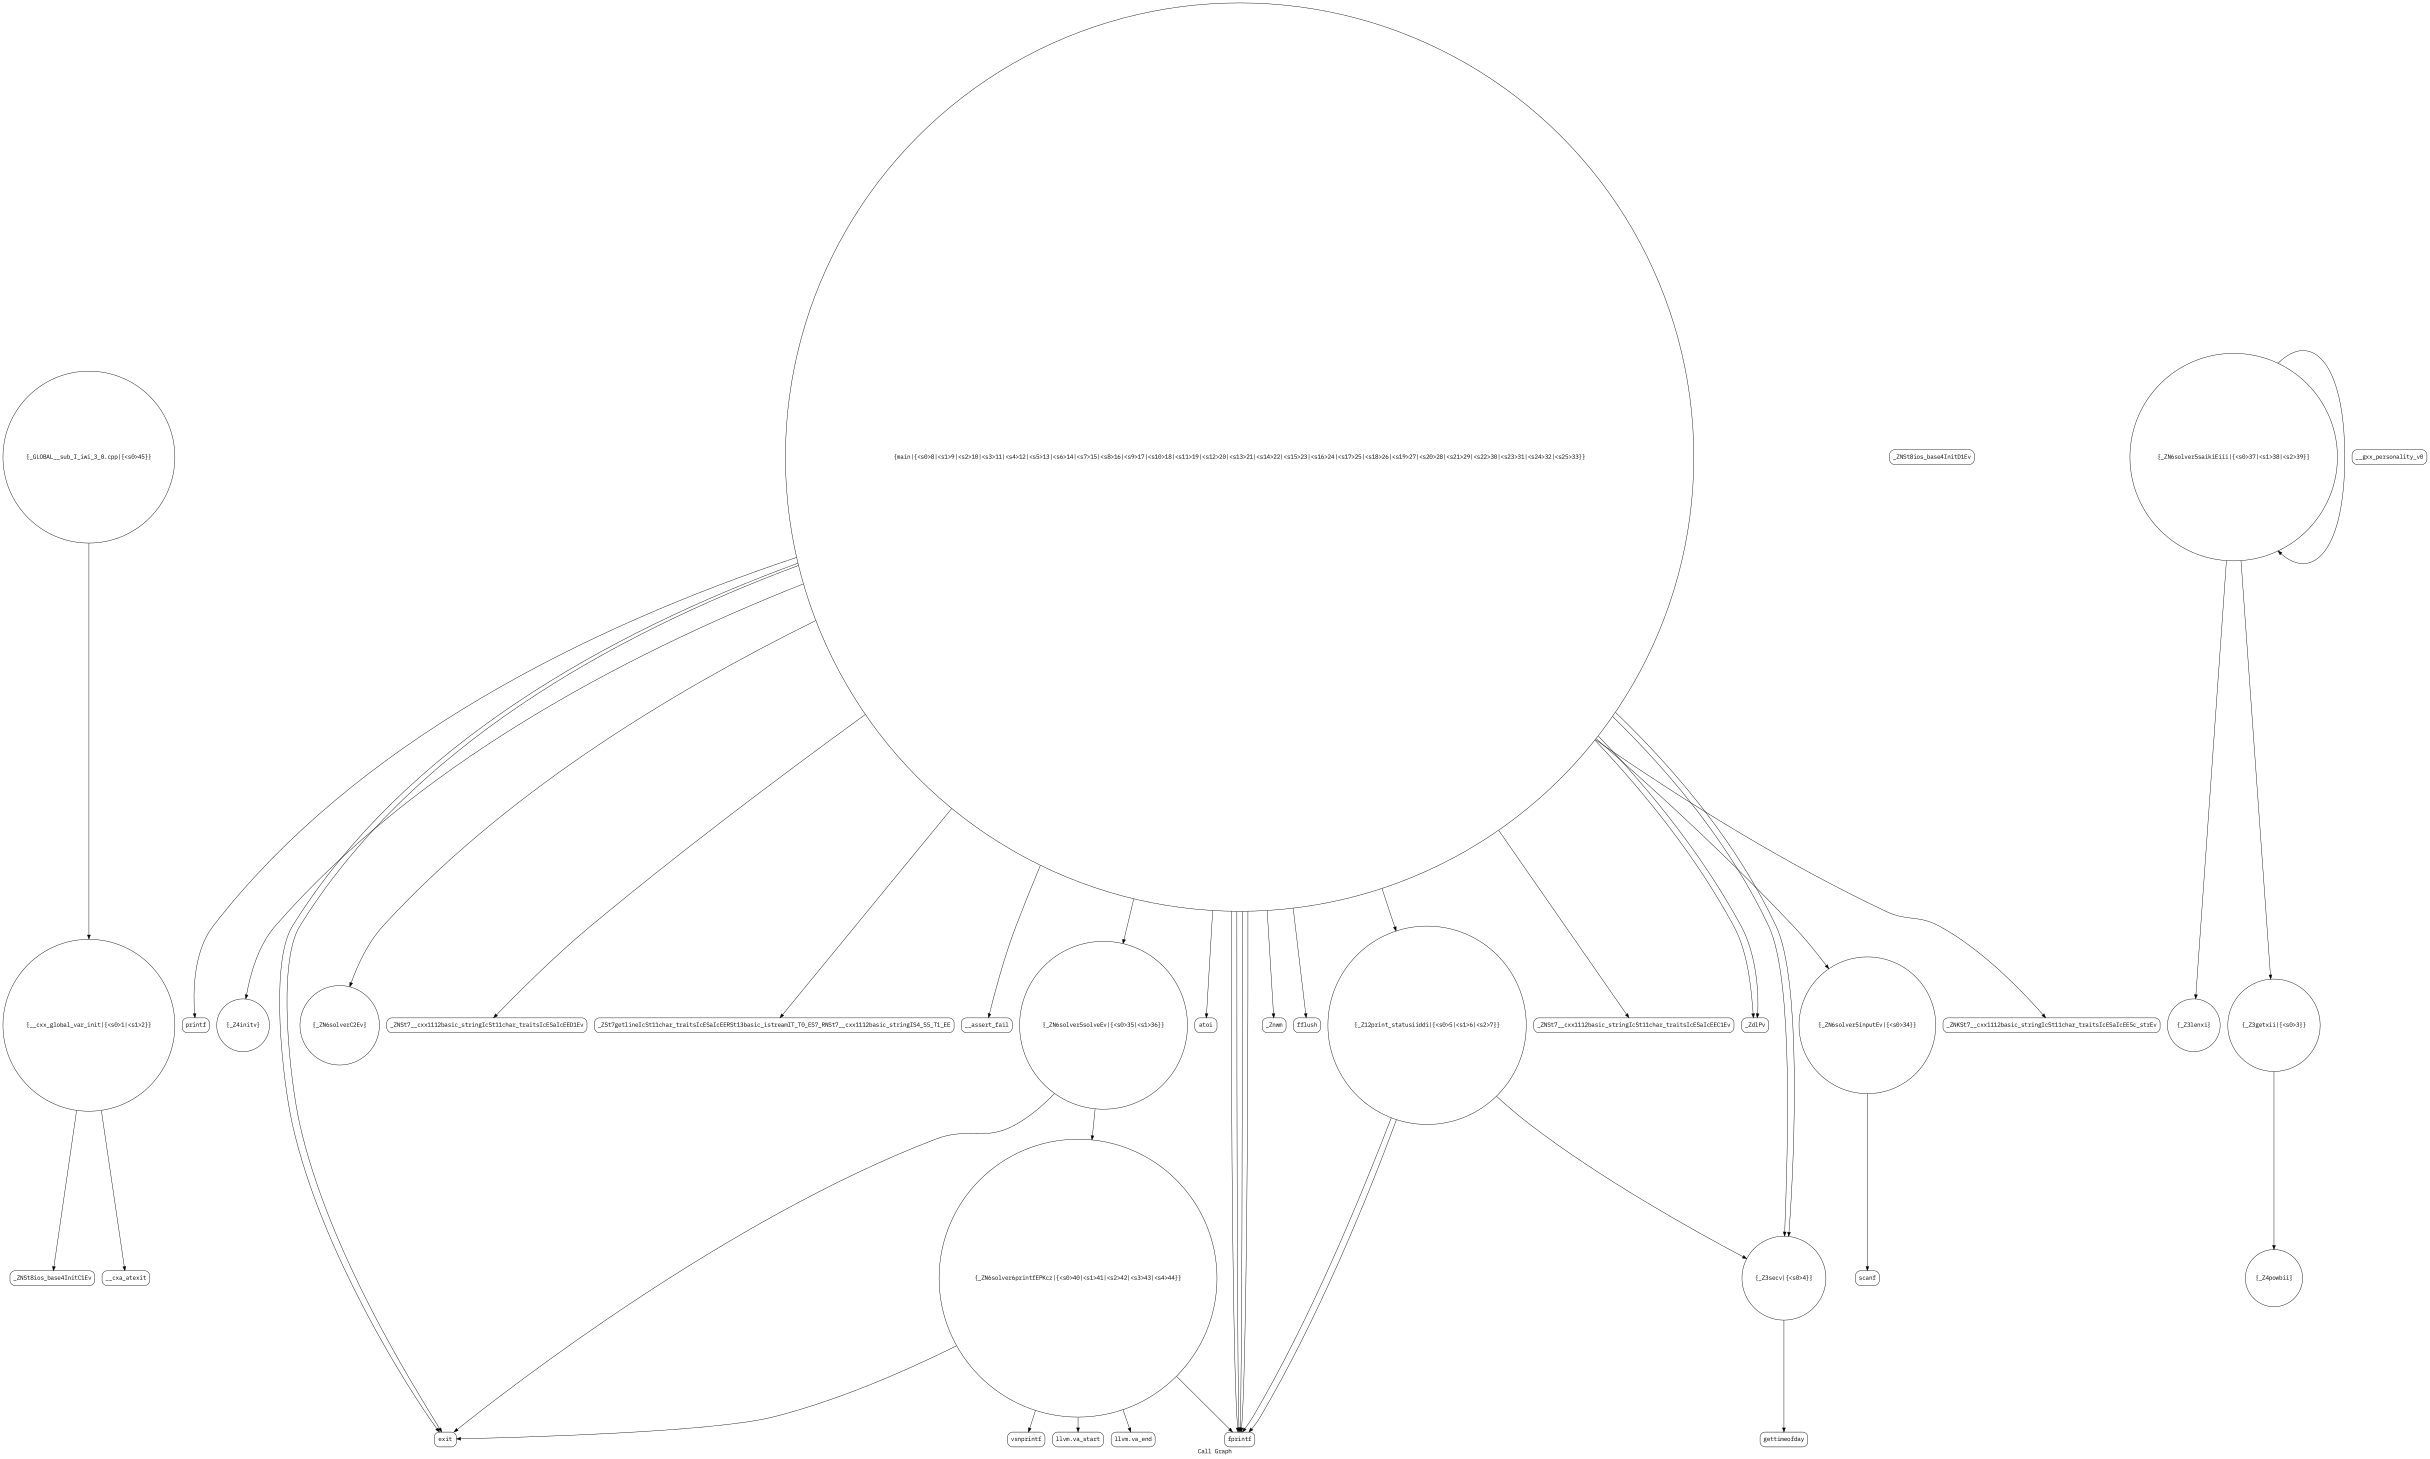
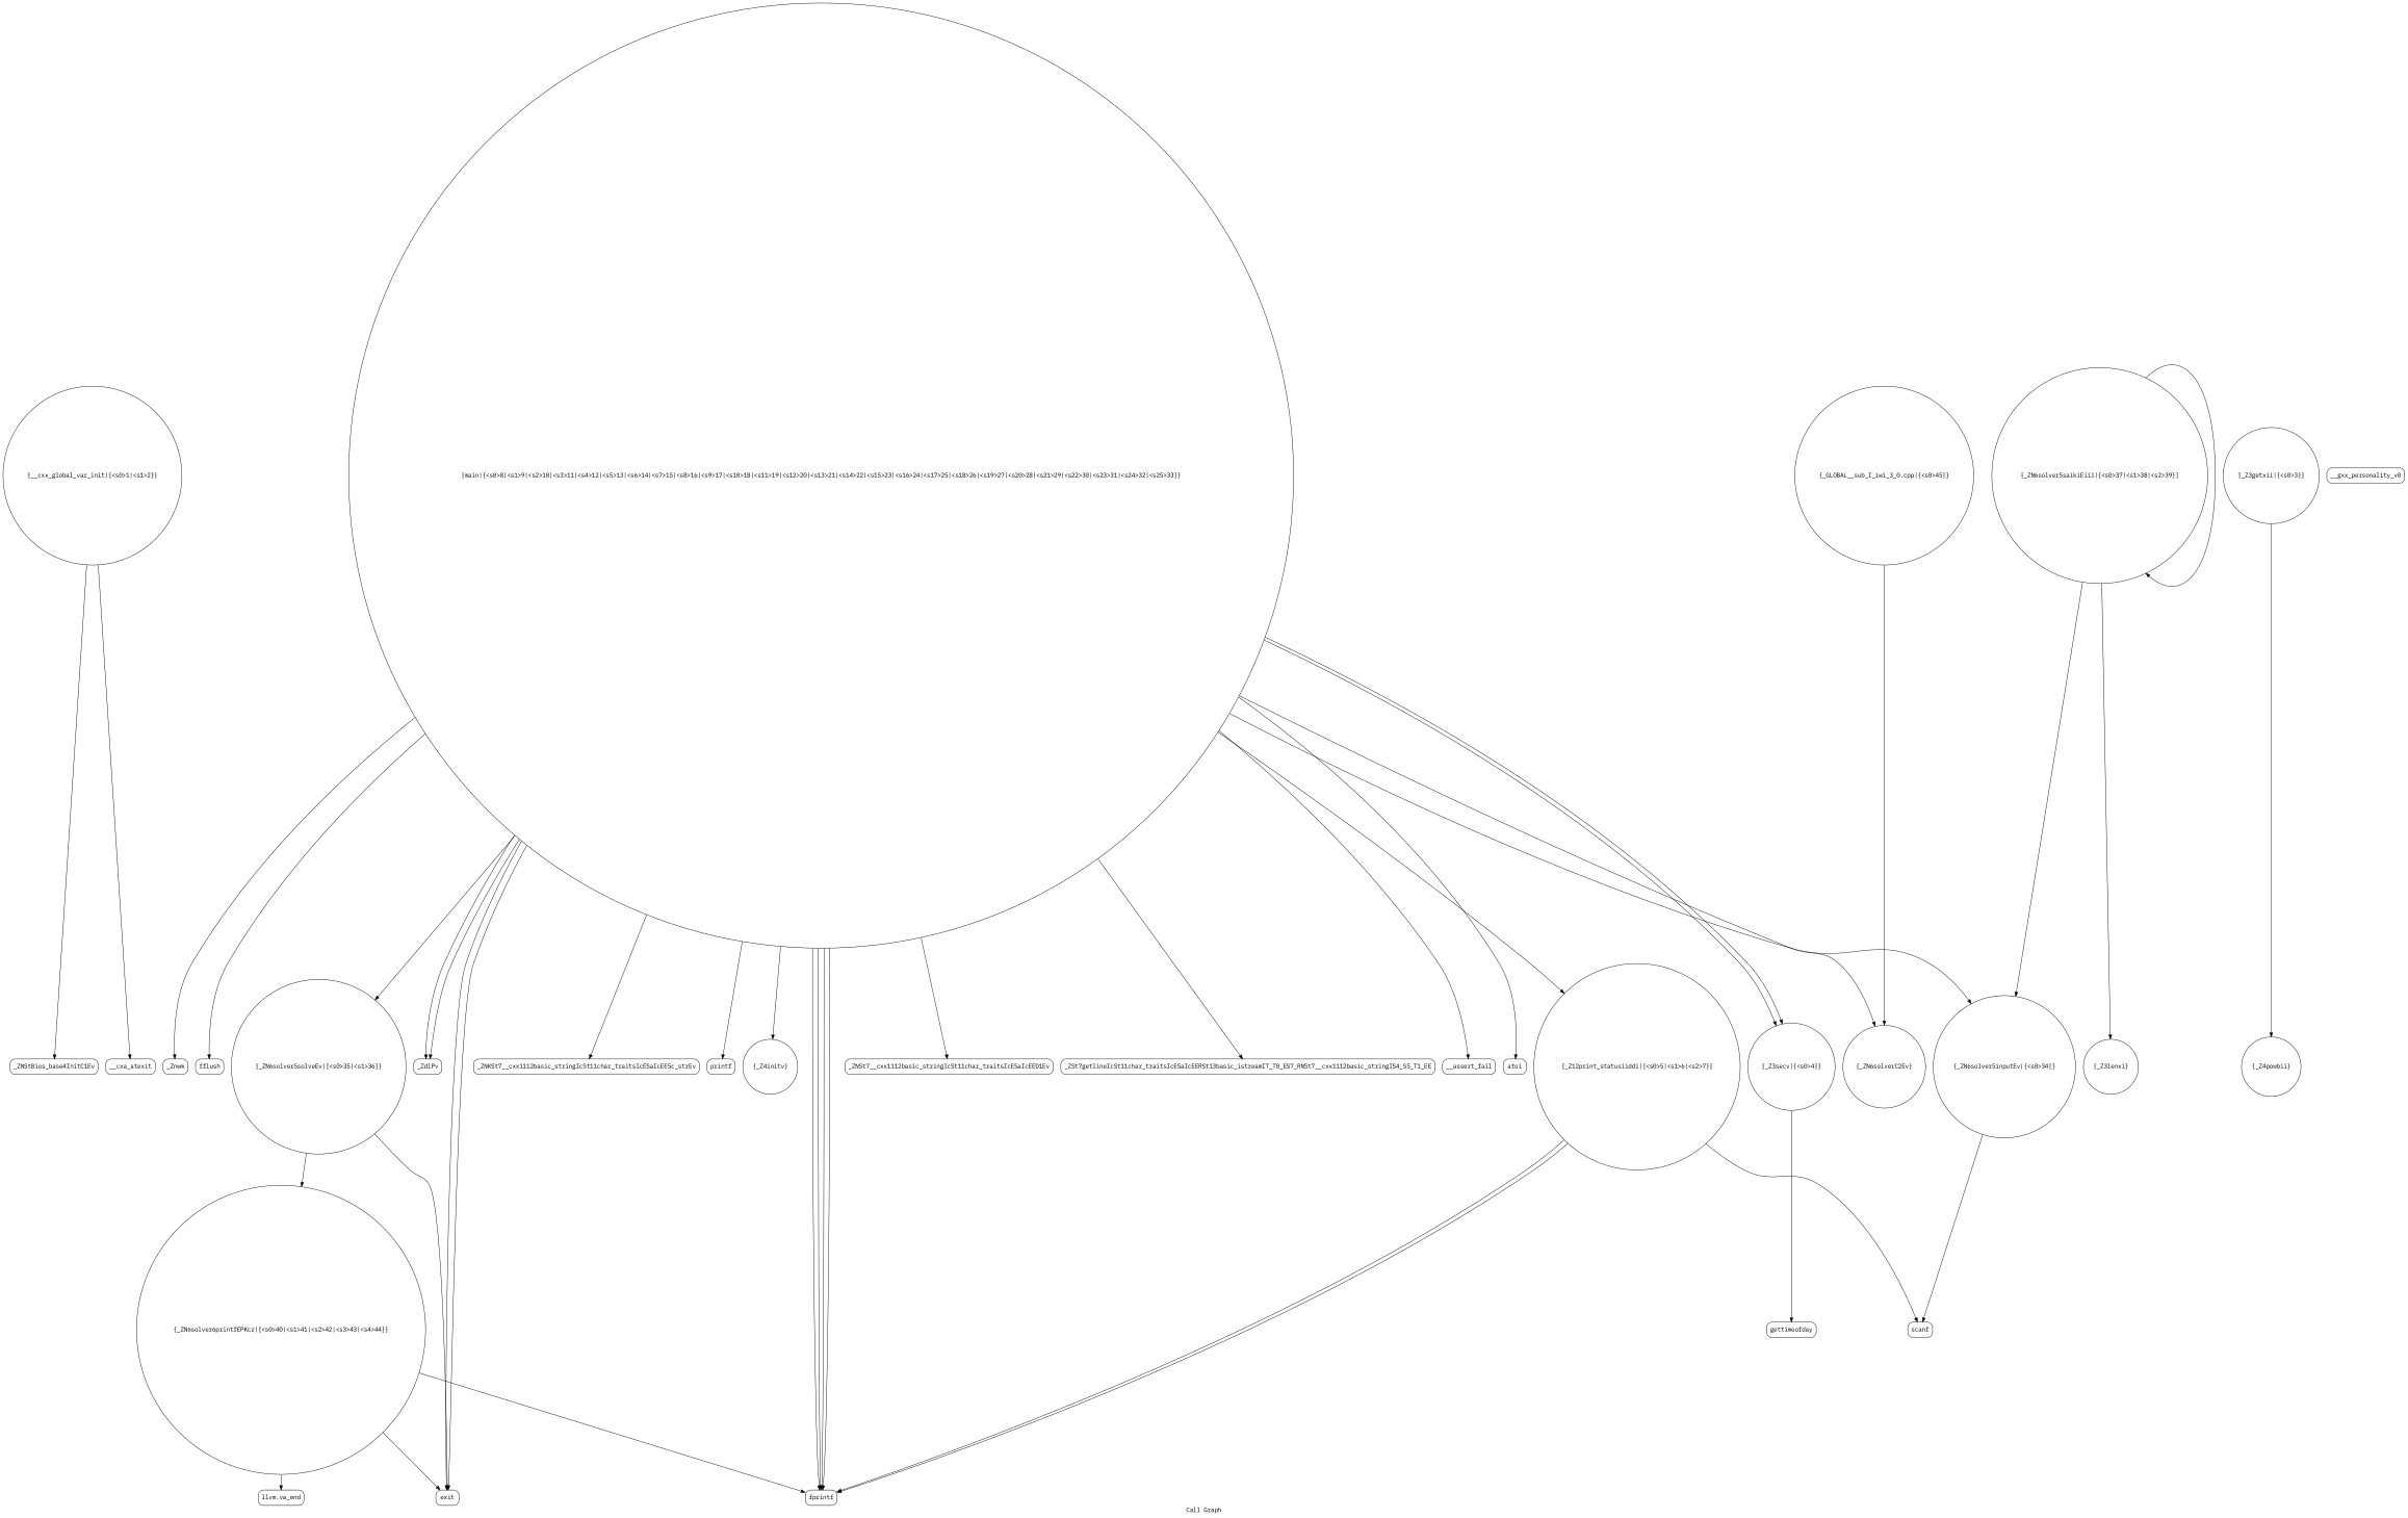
  digraph {
    fontname="IBM Plex Mono"
    label="Call Graph"
    node [fontname="IBM Plex Mono" shape=Mrecord]
    edge [color=black fontname="IBM Plex Mono" tailport=s0]
    n1 [label="{__cxx_global_var_init|{<s0>1|<s1>2}}" shape=circle]
    n2 [label="{_ZNSt8ios_base4InitC1Ev}"]
    n3 [label="{__cxa_atexit}"]
    n4 [label="{printf}"]
    n5 [label="{_Z4initv}" shape=circle]
-   n6 [label="{vsnprintf}"]
    n7 [label="{exit}"]
    n8 [label="{_ZN6solverC2Ev}" shape=circle]
-   n9 [label="{_ZNSt8ios_base4InitD1Ev}"]
    n10 [label="{_ZNSt7__cxx1112basic_stringIcSt11char_traitsIcESaIcEED1Ev}"]
    n11 [label="{gettimeofday}"]
    n12 [label="{_GLOBAL__sub_I_iwi_3_0.cpp|{<s0>45}}" shape=circle]
    n13 [label="{_ZSt7getlineIcSt11char_traitsIcESaIcEERSt13basic_istreamIT_T0_ES7_RNSt7__cxx1112basic_stringIS4_S5_T1_EE}"]
    n14 [label="{__assert_fail}"]
    n15 [label="{_Z4powbii}" shape=circle]
    n16 [label="{_ZN6solver5saikiEiii|{<s0>37|<s1>38|<s2>39}}" shape=circle]
    n17 [label="{_Z3lenxi}" shape=circle]
    n18 [label="{_Z3getxii|{<s0>3}}" shape=circle]
    n19 [label="{fprintf}"]
    n20 [label="{atoi}"]
    n21 [label="{_ZN6solver5solveEv|{<s0>35|<s1>36}}" shape=circle]
    n22 [label="{_ZN6solver6printfEPKcz|{<s0>40|<s1>41|<s2>42|<s3>43|<s4>44}}" shape=circle]
-   n23 [label="{llvm.va_start}"]
    n24 [label="{llvm.va_end}"]
    n25 [label="{_Znwm}"]
    n26 [label="{fflush}"]
    n27 [label="{_Z3secv|{<s0>4}}" shape=circle]
-   n28 [label="{_ZNSt7__cxx1112basic_stringIcSt11char_traitsIcESaIcEEC1Ev}"]
    n29 [label="{_ZdlPv}"]
    n30 [label="{scanf}"]
    n31 [label="{_Z12print_statusiiddi|{<s0>5|<s1>6|<s2>7}}" shape=circle]
    n32 [label="{__gxx_personality_v0}"]
    n33 [label="{_ZN6solver5inputEv|{<s0>34}}" shape=circle]
    n34 [label="{main|{<s0>8|<s1>9|<s2>10|<s3>11|<s4>12|<s5>13|<s6>14|<s7>15|<s8>16|<s9>17|<s10>18|<s11>19|<s12>20|<s13>21|<s14>22|<s15>23|<s16>24|<s17>25|<s18>26|<s19>27|<s20>28|<s21>29|<s22>30|<s23>31|<s24>32|<s25>33}}" shape=circle]
    n35 [label="{_ZNKSt7__cxx1112basic_stringIcSt11char_traitsIcESaIcEE5c_strEv}"]
    n1 -> n2
    n1 -> n3 [tailport=s1]
-   n12 -> n1
+   n12 -> n8
    n16 -> n16 [tailport=s2]
    n16 -> n17
-   n16 -> n18 [tailport=s1]
+   n16 -> n33 [tailport=s1]
    n18 -> n15
    n21 -> n7
    n21 -> n22 [tailport=s1]
-   n22 -> n6 [tailport=s1]
    n22 -> n7 [tailport=s4]
    n22 -> n19 [tailport=s3]
-   n22 -> n23
    n22 -> n24 [tailport=s2]
    n27 -> n11
    n31 -> n19
    n31 -> n19 [tailport=s2]
-   n31 -> n27 [tailport=s1]
+   n31 -> n30 [tailport=s1]
    n33 -> n30
    n34 -> n4 [tailport=s20]
    n34 -> n5 [tailport=s5]
    n34 -> n7 [tailport=s3]
    n34 -> n7 [tailport=s24]
    n34 -> n8 [tailport=s15]
    n34 -> n10 [tailport=s25]
    n34 -> n13 [tailport=s9]
    n34 -> n14 [tailport=s16]
    n34 -> n19 [tailport=s2]
    n34 -> n19 [tailport=s7]
    n34 -> n19 [tailport=s12]
    n34 -> n19 [tailport=s23]
    n34 -> n20 [tailport=s11]
    n34 -> n21 [tailport=s19]
    n34 -> n25 [tailport=s14]
    n34 -> n26 [tailport=s21]
    n34 -> n27 [tailport=s4]
    n34 -> n27 [tailport=s6]
-   n34 -> n28 [tailport=s8]
    n34 -> n29 [tailport=s17]
    n34 -> n29 [tailport=s22]
    n34 -> n31 [tailport=s13]
    n34 -> n33 [tailport=s18]
    n34 -> n35 [tailport=s10]
  }
